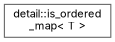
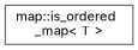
  digraph {
    rankdir=LR
    fontname=Inter
-   n1 [color=grey40 fillcolor=white fontname=Inter fontsize=10 height=0.2 label="detail::is_ordered\l_map\< T \>" shape=box style=filled width=0.4]
+   n1 [color=grey40 fillcolor=white fontname=Inter fontsize=10 height=0.2 label="map::is_ordered\l_map\< T \>" shape=box style=filled width=0.4]
  }
